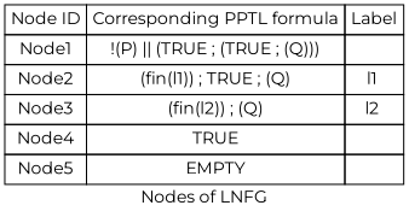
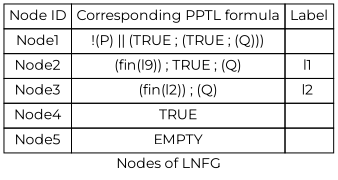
  digraph {
    color=lightgrey
    label="Nodes of LNFG"
    style=filled
    fontname=Montserrat
-   n1 [label=< <TABLE BORDER="0" CELLBORDER="1" CELLSPACING="0" CELLPADDING="4"> <TR><TD>Node ID</TD><TD>Corresponding PPTL formula</TD><TD>Label</TD></TR> <TR><TD>Node1</TD><TD>!(P) || (TRUE ; (TRUE ; (Q)))</TD><TD></TD> </TR> <TR><TD>Node2</TD><TD>(fin(l1)) ; TRUE ; (Q)</TD><TD>l1 </TD> </TR> <TR><TD>Node3</TD><TD>(fin(l2)) ; (Q)</TD><TD>l2 </TD> </TR> <TR><TD>Node4</TD><TD>TRUE</TD><TD></TD> </TR> <TR><TD>Node5</TD><TD>EMPTY</TD><TD></TD> </TR> </TABLE>> margin=0 shape=none fontname=Montserrat]
+   n1 [label=< <TABLE BORDER="0" CELLBORDER="1" CELLSPACING="0" CELLPADDING="4"> <TR><TD>Node ID</TD><TD>Corresponding PPTL formula</TD><TD>Label</TD></TR> <TR><TD>Node1</TD><TD>!(P) || (TRUE ; (TRUE ; (Q)))</TD><TD></TD> </TR> <TR><TD>Node2</TD><TD>(fin(l9)) ; TRUE ; (Q)</TD><TD>l1 </TD> </TR> <TR><TD>Node3</TD><TD>(fin(l2)) ; (Q)</TD><TD>l2 </TD> </TR> <TR><TD>Node4</TD><TD>TRUE</TD><TD></TD> </TR> <TR><TD>Node5</TD><TD>EMPTY</TD><TD></TD> </TR> </TABLE>> margin=0 shape=none fontname=Montserrat]
  }
